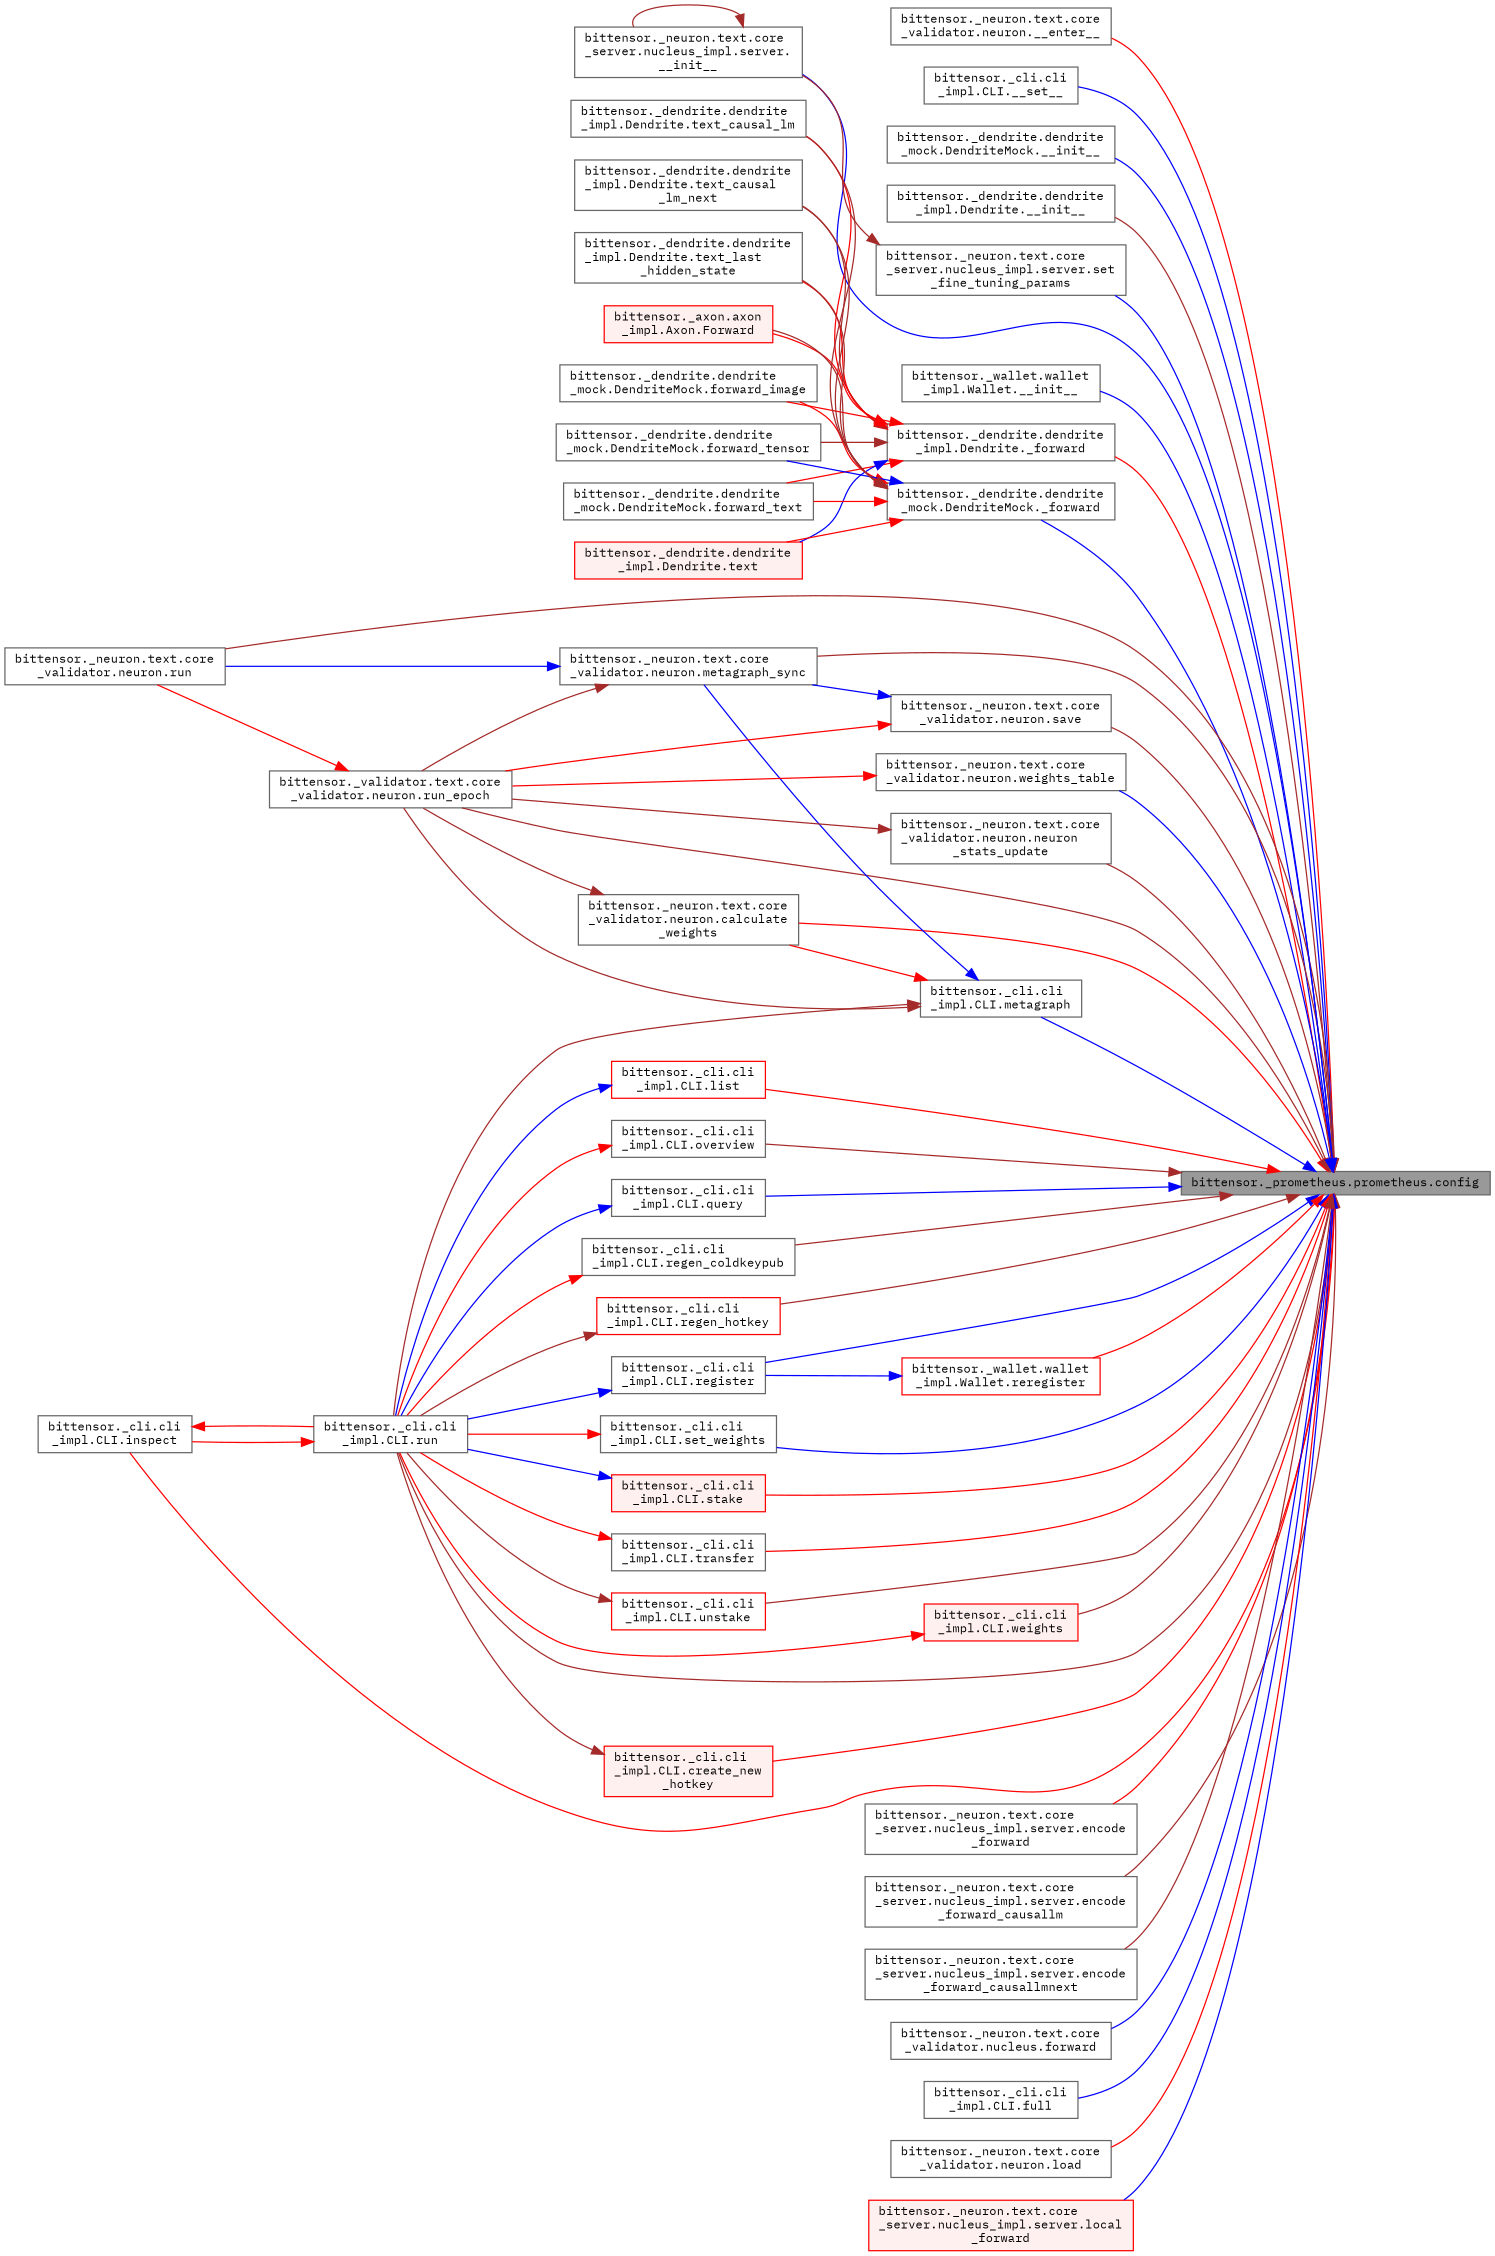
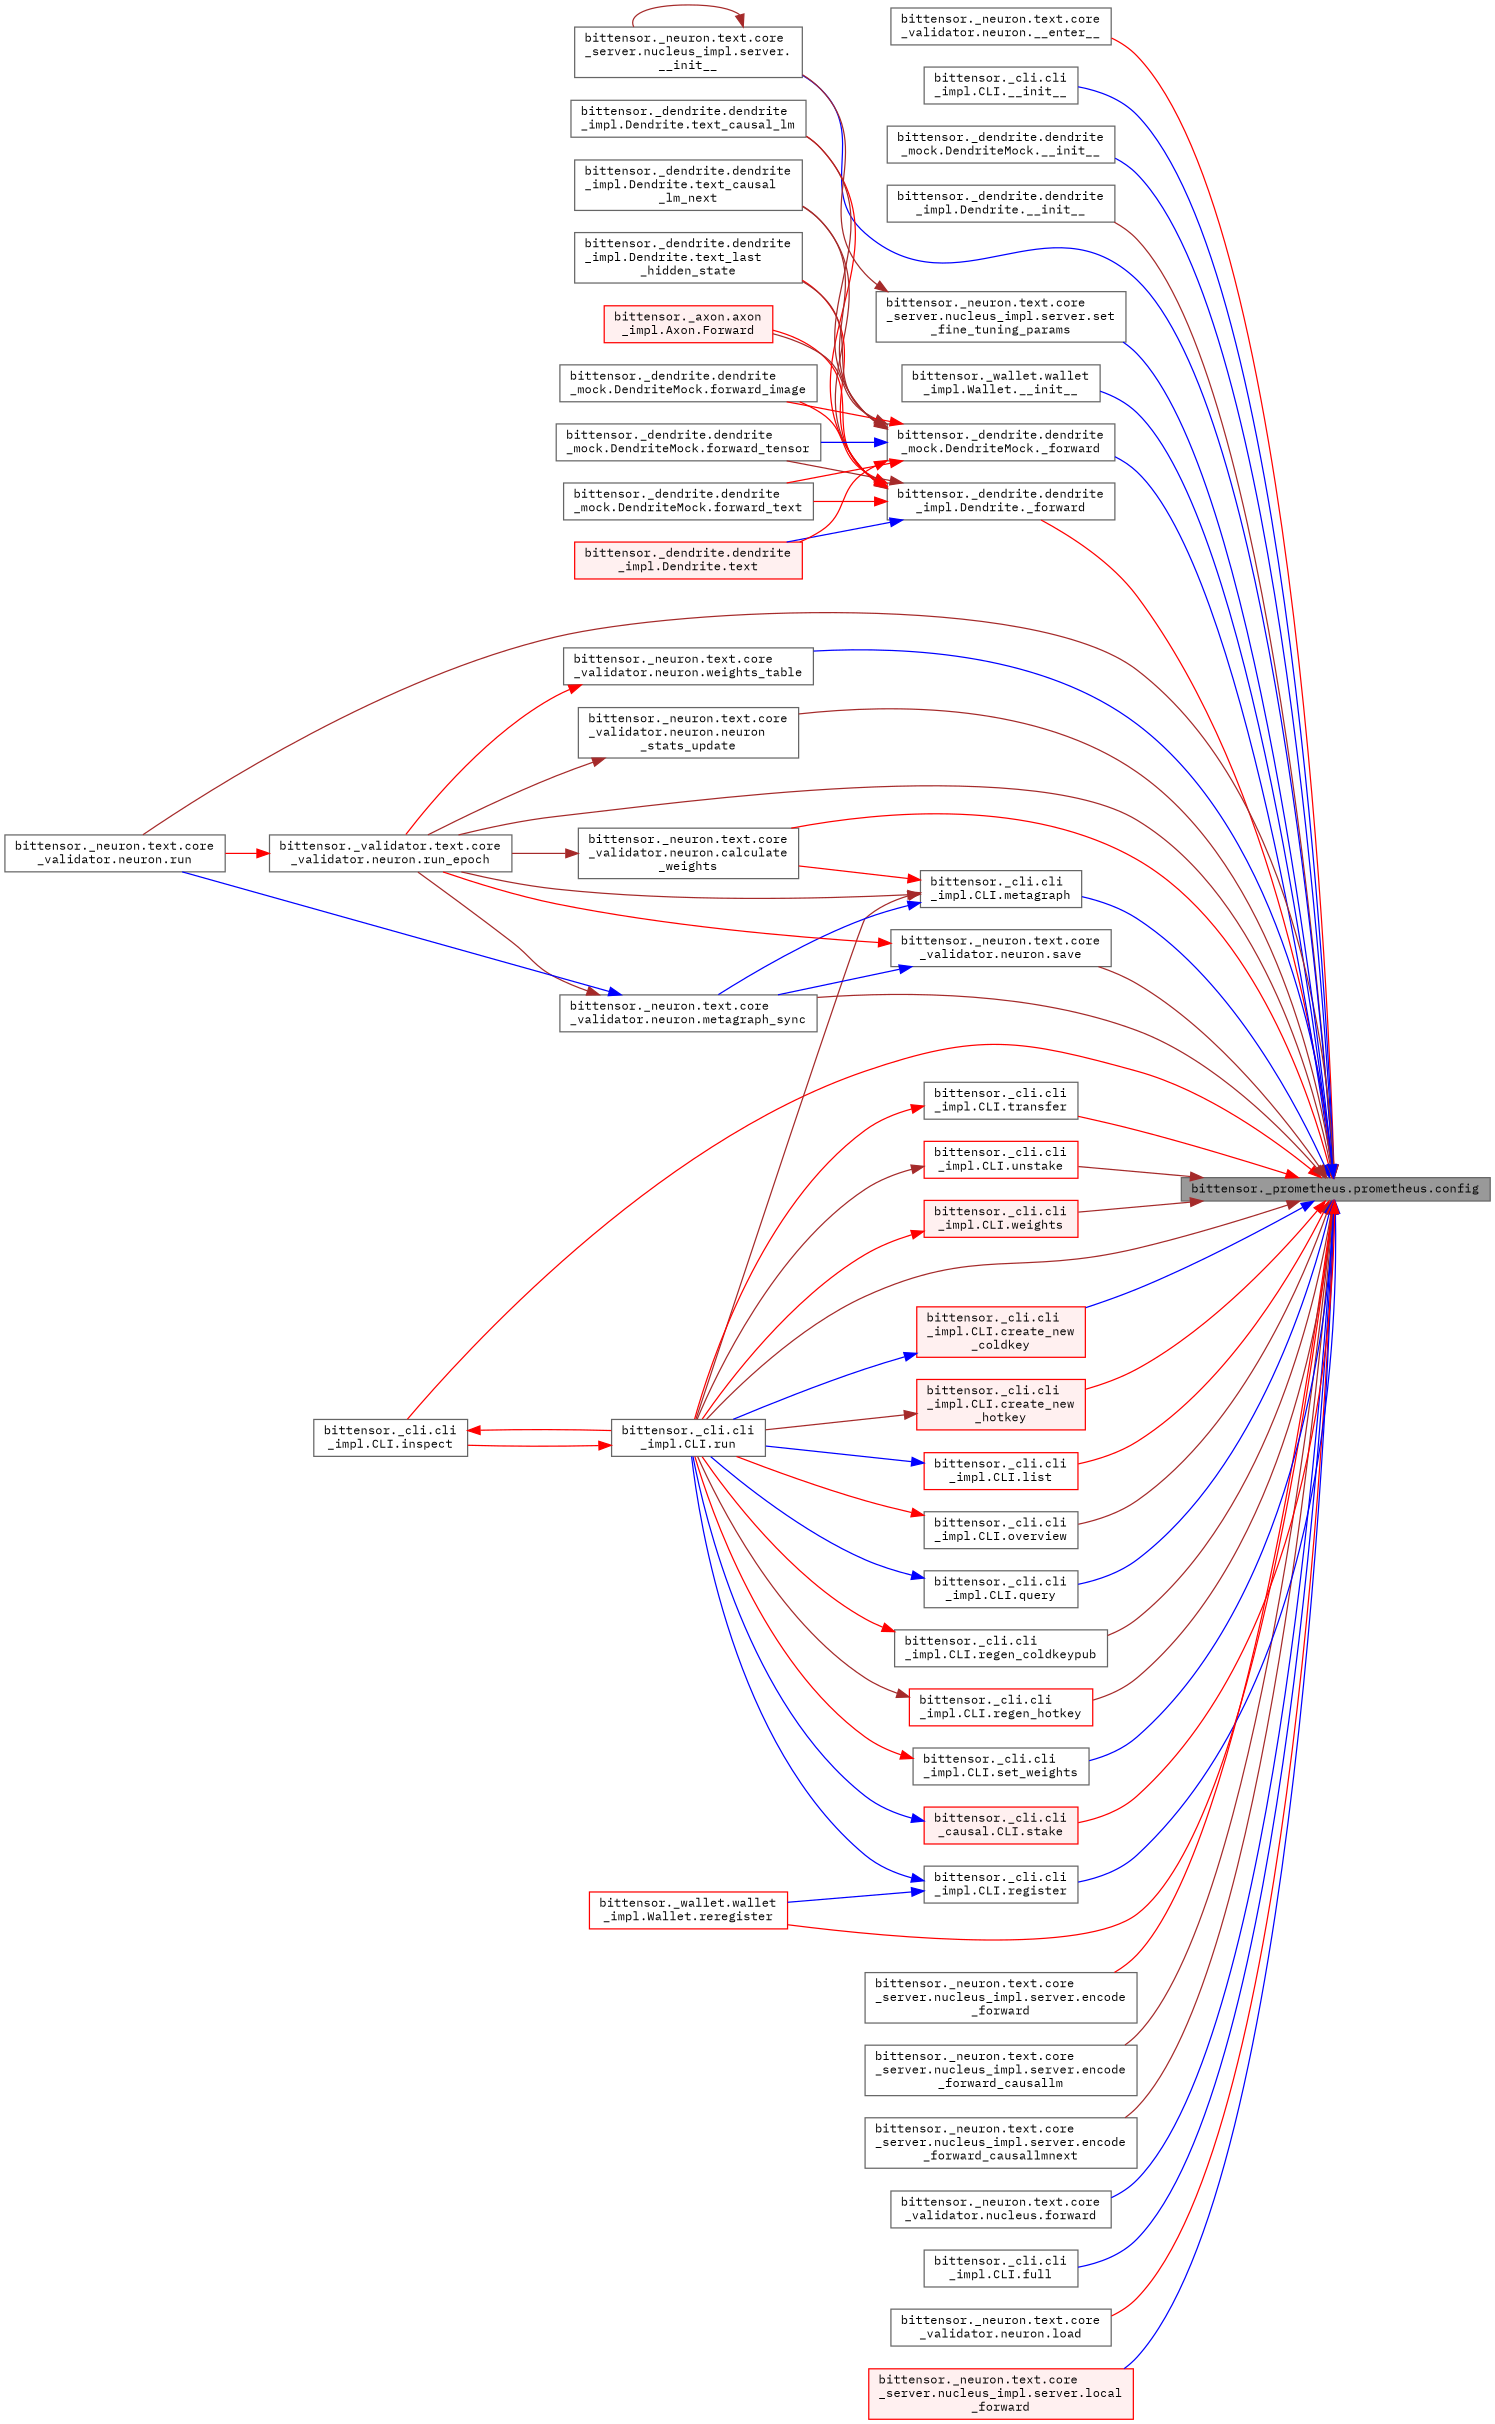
  digraph {
    fontname="IBM Plex Mono"
    rankdir=RL
    node [color=grey40 fillcolor=white fontname="IBM Plex Mono" fontsize=10 shape=box style=filled]
    edge [color=red dir=back fontname="IBM Plex Mono" fontsize=10 labelfontname=Helvetica labelfontsize=10 style=solid]
    n1 [color=gray40 fillcolor=grey60 fontcolor=black height=0.2 label="bittensor._prometheus.prometheus.config" width=0.4]
    n2 [height=0.2 label="bittensor._neuron.text.core\l_validator.neuron.__enter__" width=0.4]
-   n3 [height=0.2 label="bittensor._cli.cli\l_impl.CLI.__set__" width=0.4]
+   n3 [height=0.2 label="bittensor._cli.cli\l_impl.CLI.__init__" width=0.4]
    n4 [height=0.2 label="bittensor._dendrite.dendrite\l_mock.DendriteMock.__init__" width=0.4]
    n5 [height=0.2 label="bittensor._dendrite.dendrite\l_impl.Dendrite.__init__" width=0.4]
    n6 [height=0.2 label="bittensor._neuron.text.core\l_server.nucleus_impl.server.\l__init__" width=0.4]
    n7 [height=0.2 label="bittensor._wallet.wallet\l_impl.Wallet.__init__" width=0.4]
    n8 [height=0.2 label="bittensor._dendrite.dendrite\l_impl.Dendrite._forward" width=0.4]
    n9 [height=0.2 label="bittensor._dendrite.dendrite\l_mock.DendriteMock._forward" width=0.4]
    n10 [height=0.2 label="bittensor._neuron.text.core\l_validator.neuron.calculate\l_weights" width=0.4]
    n11 [height=0.2 label="bittensor._validator.text.core\l_validator.neuron.run_epoch" width=0.4]
    n12 [height=0.2 label="bittensor._neuron.text.core\l_validator.neuron.run" width=0.4]
+   n13 [color=red fillcolor="#FFF0F0" height=0.2 label="bittensor._cli.cli\l_impl.CLI.create_new\l_coldkey" width=0.4]
    n14 [height=0.2 label="bittensor._cli.cli\l_impl.CLI.run" width=0.4]
    n15 [height=0.2 label="bittensor._cli.cli\l_impl.CLI.inspect" width=0.4]
    n16 [color=red fillcolor="#FFF0F0" height=0.2 label="bittensor._cli.cli\l_impl.CLI.create_new\l_hotkey" width=0.4]
    n17 [height=0.2 label="bittensor._neuron.text.core\l_server.nucleus_impl.server.encode\l_forward" width=0.4]
    n18 [height=0.2 label="bittensor._neuron.text.core\l_server.nucleus_impl.server.encode\l_forward_causallm" width=0.4]
    n19 [height=0.2 label="bittensor._neuron.text.core\l_server.nucleus_impl.server.encode\l_forward_causallmnext" width=0.4]
    n20 [height=0.2 label="bittensor._neuron.text.core\l_validator.nucleus.forward" width=0.4]
    n21 [height=0.2 label="bittensor._cli.cli\l_impl.CLI.full" width=0.4]
    n22 [color=red height=0.2 label="bittensor._cli.cli\l_impl.CLI.list" width=0.4]
    n23 [height=0.2 label="bittensor._neuron.text.core\l_validator.neuron.load" width=0.4]
    n24 [color=red fillcolor="#FFF0F0" height=0.2 label="bittensor._neuron.text.core\l_server.nucleus_impl.server.local\l_forward" width=0.4]
    n25 [height=0.2 label="bittensor._cli.cli\l_impl.CLI.metagraph" width=0.4]
    n26 [height=0.2 label="bittensor._neuron.text.core\l_validator.neuron.metagraph_sync" width=0.4]
    n27 [height=0.2 label="bittensor._neuron.text.core\l_validator.neuron.neuron\l_stats_update" width=0.4]
    n28 [height=0.2 label="bittensor._cli.cli\l_impl.CLI.overview" width=0.4]
    n29 [height=0.2 label="bittensor._cli.cli\l_impl.CLI.query" width=0.4]
    n30 [height=0.2 label="bittensor._cli.cli\l_impl.CLI.regen_coldkeypub" width=0.4]
    n31 [color=red height=0.2 label="bittensor._cli.cli\l_impl.CLI.regen_hotkey" width=0.4]
    n32 [height=0.2 label="bittensor._cli.cli\l_impl.CLI.register" width=0.4]
    n33 [color=red height=0.2 label="bittensor._wallet.wallet\l_impl.Wallet.reregister" width=0.4]
    n34 [height=0.2 label="bittensor._neuron.text.core\l_validator.neuron.save" width=0.4]
    n35 [height=0.2 label="bittensor._neuron.text.core\l_server.nucleus_impl.server.set\l_fine_tuning_params" width=0.4]
    n36 [height=0.2 label="bittensor._cli.cli\l_impl.CLI.set_weights" width=0.4]
-   n37 [color=red fillcolor="#FFF0F0" height=0.2 label="bittensor._cli.cli\l_impl.CLI.stake" width=0.4]
+   n37 [color=red fillcolor="#FFF0F0" height=0.2 label="bittensor._cli.cli\l_causal.CLI.stake" width=0.4]
    n38 [height=0.2 label="bittensor._cli.cli\l_impl.CLI.transfer" width=0.4]
    n39 [color=red height=0.2 label="bittensor._cli.cli\l_impl.CLI.unstake" width=0.4]
    n40 [color=red fillcolor="#FFF0F0" height=0.2 label="bittensor._cli.cli\l_impl.CLI.weights" width=0.4]
    n41 [height=0.2 label="bittensor._neuron.text.core\l_validator.neuron.weights_table" width=0.4]
    n42 [color=red fillcolor="#FFF0F0" height=0.2 label="bittensor._axon.axon\l_impl.Axon.Forward" width=0.4]
    n43 [height=0.2 label="bittensor._dendrite.dendrite\l_mock.DendriteMock.forward_image" width=0.4]
    n44 [height=0.2 label="bittensor._dendrite.dendrite\l_mock.DendriteMock.forward_tensor" width=0.4]
    n45 [height=0.2 label="bittensor._dendrite.dendrite\l_mock.DendriteMock.forward_text" width=0.4]
    n46 [color=red fillcolor="#FFF0F0" height=0.2 label="bittensor._dendrite.dendrite\l_impl.Dendrite.text" width=0.4]
    n47 [height=0.2 label="bittensor._dendrite.dendrite\l_impl.Dendrite.text_causal_lm" width=0.4]
    n48 [height=0.2 label="bittensor._dendrite.dendrite\l_impl.Dendrite.text_causal\l_lm_next" width=0.4]
    n49 [height=0.2 label="bittensor._dendrite.dendrite\l_impl.Dendrite.text_last\l_hidden_state" width=0.4]
    n1 -> n2
    n1 -> n3 [color=blue]
    n1 -> n4 [color=blue]
    n1 -> n5 [color=brown]
    n1 -> n6 [color=blue]
    n1 -> n7 [color=blue]
    n1 -> n8
    n1 -> n9 [color=blue]
    n1 -> n10
    n1 -> n11 [color=brown]
    n1 -> n12 [color=brown]
+   n1 -> n13 [color=blue]
    n1 -> n14 [color=brown]
    n1 -> n15
    n1 -> n16
    n1 -> n17
    n1 -> n18 [color=brown]
    n1 -> n19 [color=brown]
    n1 -> n20 [color=blue]
    n1 -> n21 [color=blue]
    n1 -> n22
    n1 -> n23
    n1 -> n24 [color=blue]
    n1 -> n25 [color=blue]
    n1 -> n26 [color=brown]
    n1 -> n27 [color=brown]
    n1 -> n28 [color=brown]
    n1 -> n29 [color=blue]
    n1 -> n30 [color=brown]
    n1 -> n31 [color=brown]
    n1 -> n32 [color=blue]
    n1 -> n33
    n1 -> n34 [color=brown]
    n1 -> n35 [color=blue]
    n1 -> n36 [color=blue]
    n1 -> n37
    n1 -> n38
    n1 -> n39 [color=brown]
    n1 -> n40 [color=brown]
    n1 -> n41 [color=blue]
    n6 -> n6 [color=brown]
    n8 -> n42
    n8 -> n43
    n8 -> n44 [color=brown]
    n8 -> n45
    n8 -> n46 [color=blue]
    n8 -> n47
    n8 -> n48 [color=brown]
    n8 -> n49
    n9 -> n42 [color=brown]
    n9 -> n43
    n9 -> n44 [color=blue]
    n9 -> n45
    n9 -> n46
    n9 -> n47 [color=brown]
    n9 -> n48 [color=brown]
    n9 -> n49 [color=brown]
    n10 -> n11 [color=brown]
    n11 -> n12
+   n13 -> n14 [color=blue]
    n14 -> n15
    n15 -> n14
    n16 -> n14 [color=brown]
    n22 -> n14 [color=blue]
    n25 -> n10
    n25 -> n11 [color=brown]
    n25 -> n14 [color=brown]
    n25 -> n26 [color=blue]
    n26 -> n11 [color=brown]
    n26 -> n12 [color=blue]
    n27 -> n11 [color=brown]
    n28 -> n14
    n29 -> n14 [color=blue]
    n30 -> n14
    n31 -> n14 [color=brown]
    n32 -> n14 [color=blue]
-   n33 -> n32 [color=blue]
+   n32 -> n33 [color=blue]
    n34 -> n11
    n34 -> n26 [color=blue]
    n35 -> n6 [color=brown]
    n36 -> n14
    n37 -> n14 [color=blue]
    n38 -> n14
    n39 -> n14 [color=brown]
    n40 -> n14
    n41 -> n11
  }
